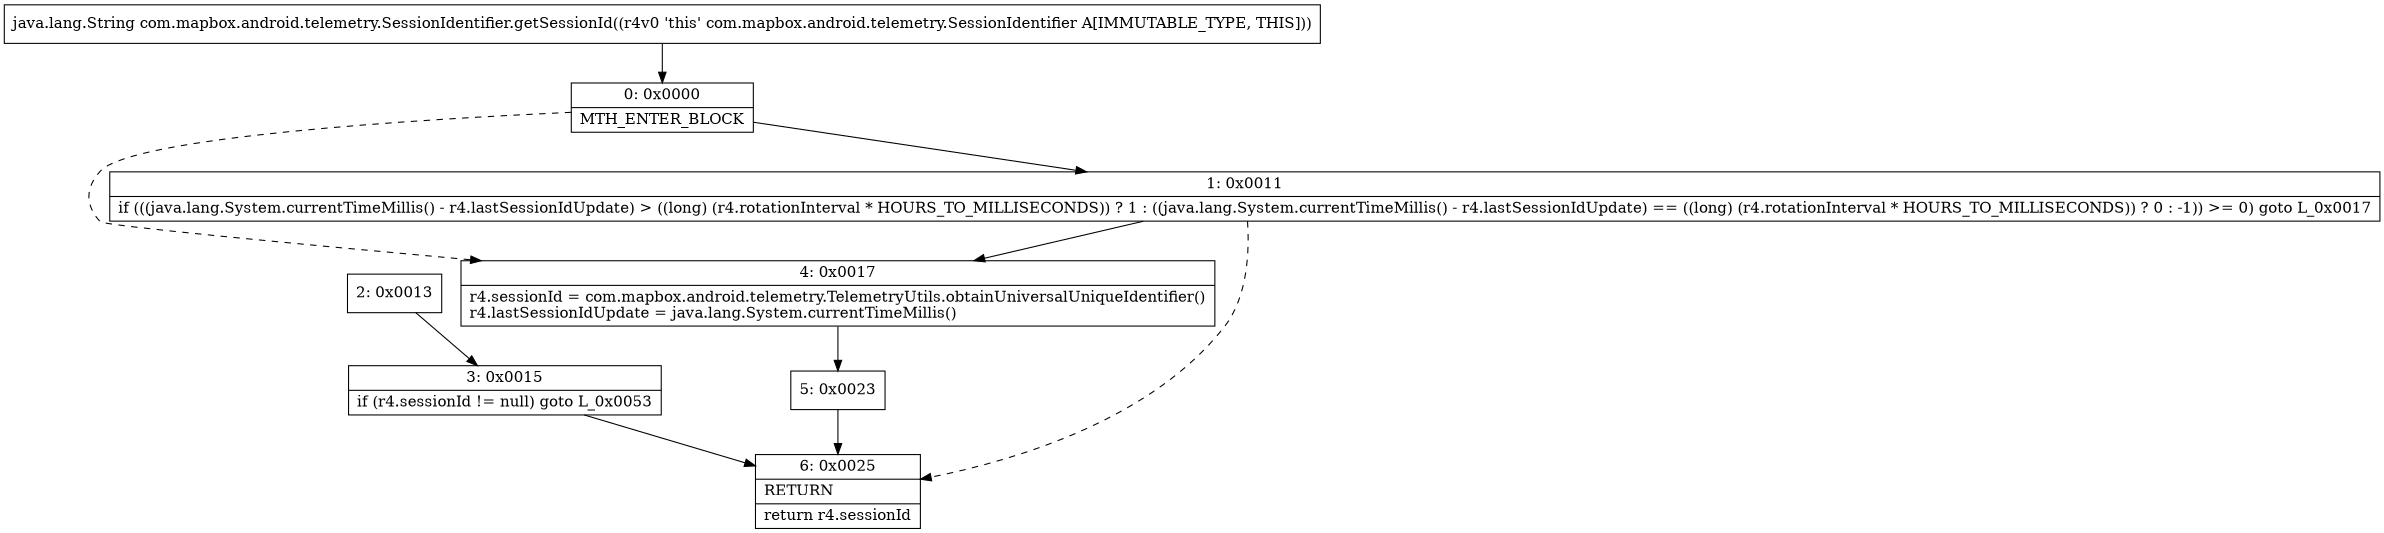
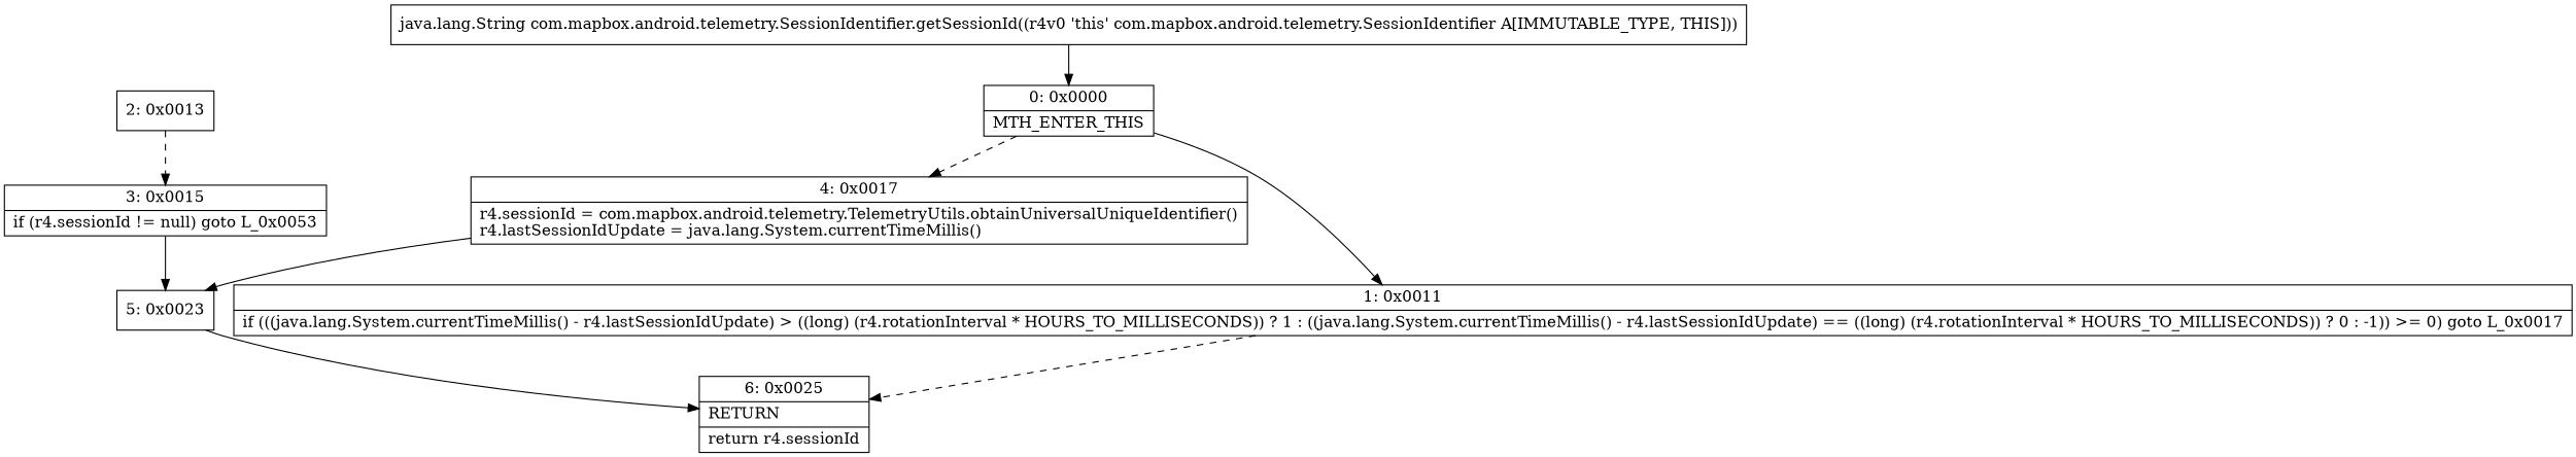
  digraph {
    node [shape=record]
-   n1 [label="{0\:\ 0x0000|MTH_ENTER_BLOCK\l}"]
+   n1 [label="{0\:\ 0x0000|MTH_ENTER_THIS\l}"]
    n2 [label="{1\:\ 0x0011|if (((java.lang.System.currentTimeMillis() \- r4.lastSessionIdUpdate) \> ((long) (r4.rotationInterval * HOURS_TO_MILLISECONDS)) ? 1 : ((java.lang.System.currentTimeMillis() \- r4.lastSessionIdUpdate) == ((long) (r4.rotationInterval * HOURS_TO_MILLISECONDS)) ? 0 : \-1)) \>= 0) goto L_0x0017\l}"]
    n3 [label="{4\:\ 0x0017|r4.sessionId = com.mapbox.android.telemetry.TelemetryUtils.obtainUniversalUniqueIdentifier()\lr4.lastSessionIdUpdate = java.lang.System.currentTimeMillis()\l}"]
    n4 [label="{6\:\ 0x0025|RETURN\l|return r4.sessionId\l}"]
    n5 [label="{2\:\ 0x0013}"]
    n6 [label="{3\:\ 0x0015|if (r4.sessionId != null) goto L_0x0053\l}"]
    n7 [label="{5\:\ 0x0023}"]
    n8 [label="{java.lang.String com.mapbox.android.telemetry.SessionIdentifier.getSessionId((r4v0 'this' com.mapbox.android.telemetry.SessionIdentifier A[IMMUTABLE_TYPE, THIS])) }"]
    n1 -> n2
    n1 -> n3 [style=dashed]
-   n2 -> n3
    n2 -> n4 [style=dashed]
    n3 -> n7
-   n5 -> n6
-   n6 -> n4
+   n5 -> n6 [style=dashed]
+   n6 -> n7
    n7 -> n4
    n8 -> n1
  }
